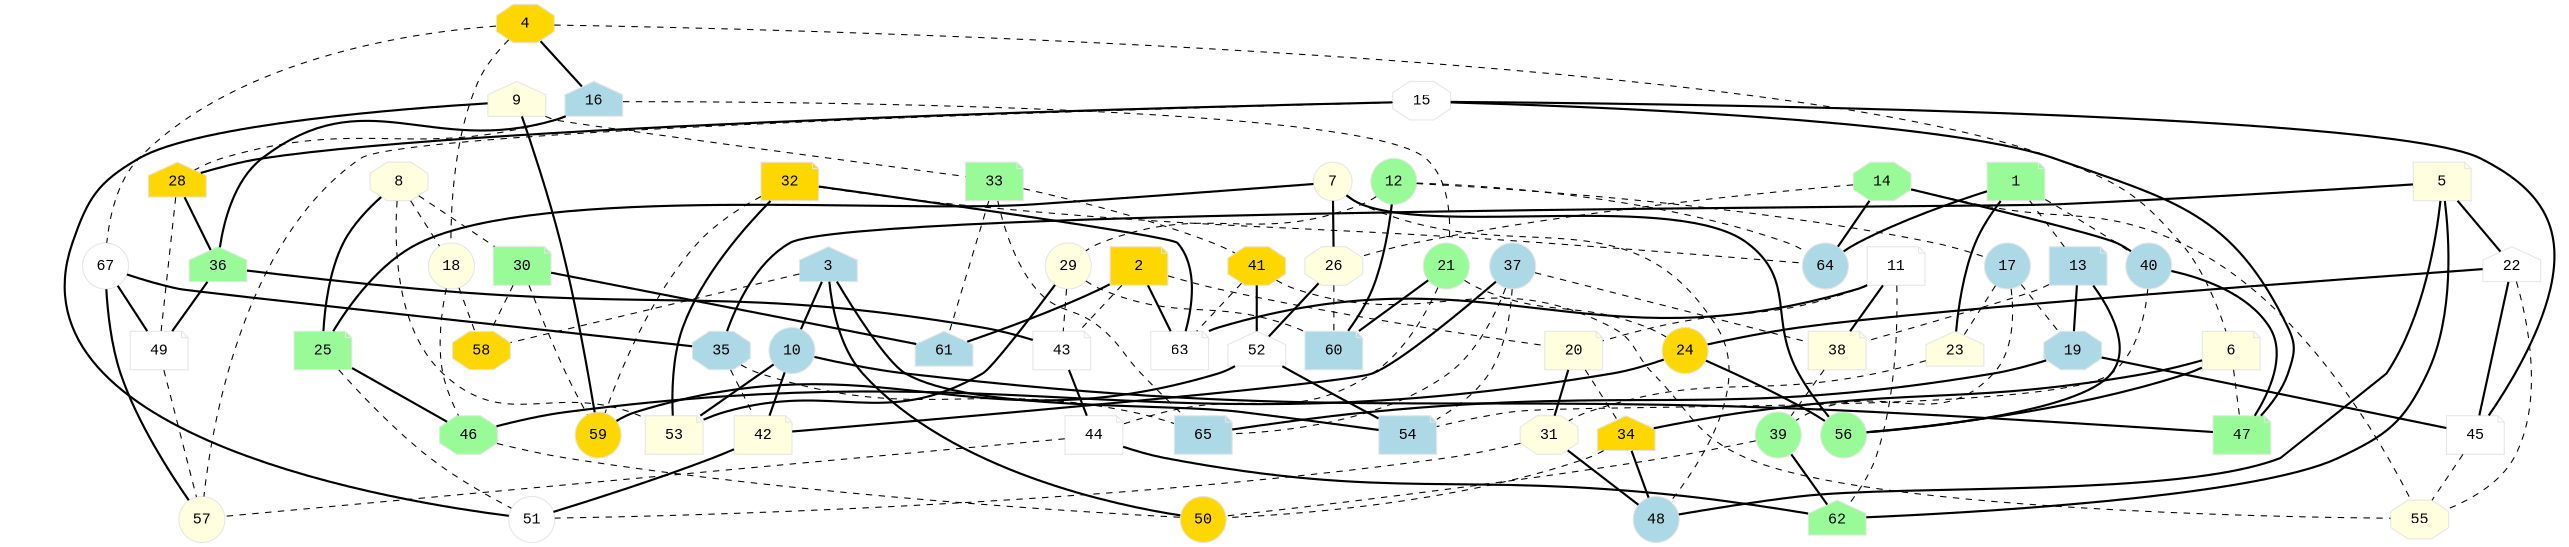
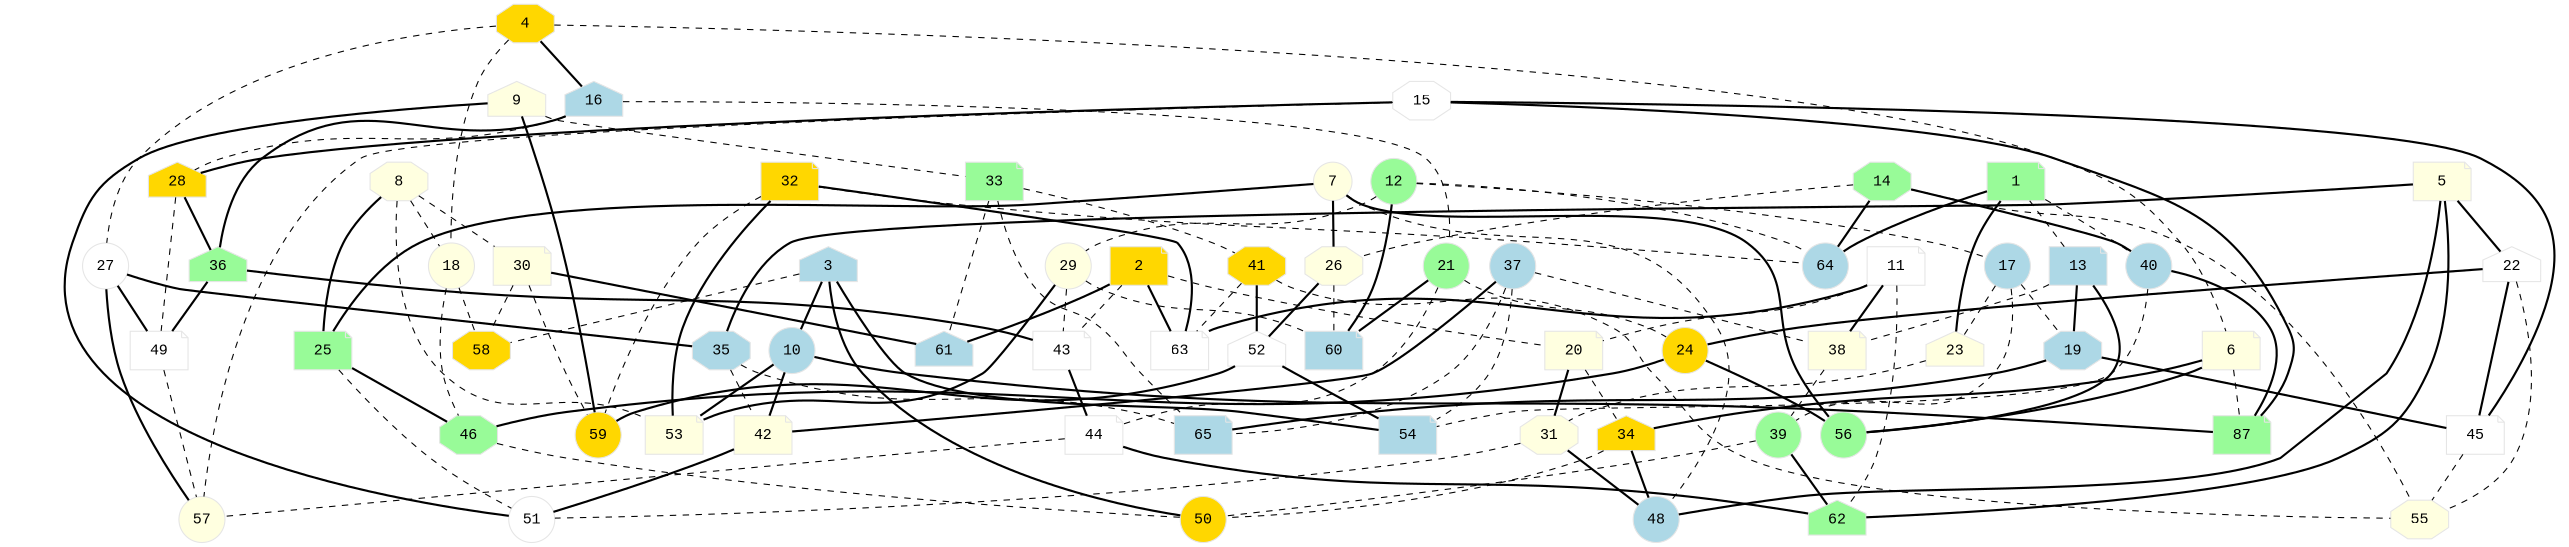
  graph {
    fontname="Liberation Mono"
    node [color=gray90 fillcolor=lightyellow fontname="Liberation Mono" shape=note style=filled]
    edge [fontname="Liberation Mono" style=bold]
    1 [fillcolor=palegreen]
    13 [fillcolor=lightblue]
    23 [shape=house]
    40 [fillcolor=lightblue shape=circle]
    64 [fillcolor=lightblue shape=circle]
    56 [fillcolor=palegreen shape=circle]
    38
    19 [fillcolor=lightblue shape=octagon]
    31 [shape=octagon]
    54 [fillcolor=lightblue]
-   47 [fillcolor=palegreen]
+   47 [fillcolor=palegreen label=87]
    2 [fillcolor=gold]
    20
    43 [fillcolor=white]
    61 [fillcolor=lightblue shape=house]
    63 [fillcolor=white]
    34 [fillcolor=gold shape=house]
    44 [fillcolor=white]
    3 [fillcolor=lightblue shape=house]
    10 [fillcolor=lightblue shape=circle]
    50 [fillcolor=gold shape=circle]
    58 [fillcolor=gold shape=octagon]
    53
    42
    4 [fillcolor=gold shape=octagon]
    6
    16 [fillcolor=lightblue shape=house]
    18 [shape=circle]
-   27 [fillcolor=white shape=circle label=67]
+   27 [fillcolor=white shape=circle]
    28 [fillcolor=gold shape=house]
    21 [fillcolor=palegreen shape=circle]
    36 [fillcolor=palegreen shape=house]
    46 [fillcolor=palegreen shape=octagon]
    35 [fillcolor=lightblue shape=octagon]
    57 [shape=circle]
    49 [fillcolor=white]
    22 [fillcolor=white shape=house]
    5
    48 [fillcolor=lightblue shape=circle]
    62 [fillcolor=palegreen shape=house]
    55 [shape=octagon]
    45 [fillcolor=white]
    24 [fillcolor=gold shape=circle]
    65 [fillcolor=lightblue]
    7 [shape=circle]
    25 [fillcolor=palegreen]
    26 [shape=octagon]
    51 [fillcolor=white shape=circle]
    60 [fillcolor=lightblue]
    52 [fillcolor=white shape=house]
    8 [shape=octagon]
-   30 [fillcolor=palegreen]
+   30
    59 [fillcolor=gold shape=circle]
    9 [shape=house]
    33 [fillcolor=palegreen]
    41 [fillcolor=gold shape=octagon]
    11 [fillcolor=white]
    39 [fillcolor=palegreen shape=circle]
    12 [fillcolor=palegreen shape=circle]
    17 [fillcolor=lightblue shape=circle]
    29 [shape=circle]
    14 [fillcolor=palegreen shape=octagon]
    15 [fillcolor=white shape=octagon]
    32 [fillcolor=gold]
    37 [fillcolor=lightblue shape=circle]
    1 -- 13 [style=dashed]
    1 -- 23
    1 -- 40 [style=dashed]
    1 -- 64
    13 -- 56
    13 -- 38 [style=dashed]
    13 -- 19
    23 -- 31 [style=dashed]
    40 -- 54 [style=dashed]
    40 -- 47
    38 -- 39 [style=dashed]
    19 -- 45
    19 -- 65
    31 -- 48
    31 -- 51 [style=dashed]
    2 -- 20 [style=dashed]
    2 -- 43 [style=dashed]
    2 -- 61
    2 -- 63
    20 -- 31
    20 -- 34 [style=dashed]
    43 -- 44
    34 -- 50 [style=dashed]
    34 -- 48
    44 -- 57 [style=dashed]
    44 -- 62
    3 -- 54
    3 -- 10
    3 -- 50
    3 -- 58 [style=dashed]
    10 -- 47
    10 -- 53
    10 -- 42
    42 -- 51
    4 -- 6 [style=dashed]
    4 -- 16
    4 -- 18 [style=dashed]
    4 -- 27 [style=dashed]
    6 -- 56
    6 -- 47 [style=dashed]
    6 -- 34
    16 -- 28 [style=dashed]
    16 -- 21 [style=dashed]
    16 -- 36
    18 -- 58 [style=dashed]
    18 -- 46 [style=dashed]
    27 -- 35
    27 -- 57
    27 -- 49
    28 -- 36
    28 -- 49 [style=dashed]
    21 -- 44 [style=dashed]
    21 -- 24 [style=dashed]
    21 -- 60
    36 -- 43
    36 -- 49
    46 -- 50 [style=dashed]
    35 -- 42 [style=dashed]
    35 -- 65 [style=dashed]
    49 -- 57 [style=dashed]
    22 -- 55 [style=dashed]
    22 -- 45
    22 -- 24
    5 -- 35
    5 -- 22
    5 -- 48
    5 -- 62
    45 -- 55 [style=dashed]
    24 -- 56
    24 -- 46
    7 -- 56
    7 -- 48 [style=dashed]
    7 -- 25
    7 -- 26
    25 -- 46
    25 -- 51 [style=dashed]
    26 -- 60 [style=dashed]
    26 -- 52
    52 -- 54
    52 -- 59
    8 -- 53 [style=dashed]
    8 -- 18 [style=dashed]
    8 -- 25
    8 -- 30 [style=dashed]
    30 -- 61
    30 -- 58 [style=dashed]
    30 -- 59 [style=dashed]
    9 -- 51
    9 -- 59
    9 -- 33 [style=dashed]
    33 -- 61 [style=dashed]
    33 -- 65 [style=dashed]
    33 -- 41 [style=dashed]
    41 -- 63 [style=dashed]
    41 -- 55 [style=dashed]
    41 -- 52
    11 -- 38
    11 -- 20 [style=dashed]
    11 -- 63
    11 -- 62 [style=dashed]
    39 -- 50 [style=dashed]
    39 -- 62
    12 -- 64 [style=dashed]
    12 -- 60
    12 -- 17 [style=dashed]
    12 -- 29 [style=dashed]
    17 -- 23 [style=dashed]
    17 -- 19 [style=dashed]
    17 -- 39 [style=dashed]
    29 -- 43 [style=dashed]
    29 -- 53
    29 -- 60 [style=dashed]
    14 -- 40
    14 -- 64
    14 -- 55 [style=dashed]
    14 -- 26 [style=dashed]
    15 -- 47
    15 -- 28
    15 -- 57 [style=dashed]
    15 -- 45
    32 -- 64 [style=dashed]
    32 -- 63
    32 -- 53
    32 -- 59 [style=dashed]
    37 -- 38 [style=dashed]
    37 -- 54 [style=dashed]
    37 -- 42
    37 -- 65 [style=dashed]
  }
